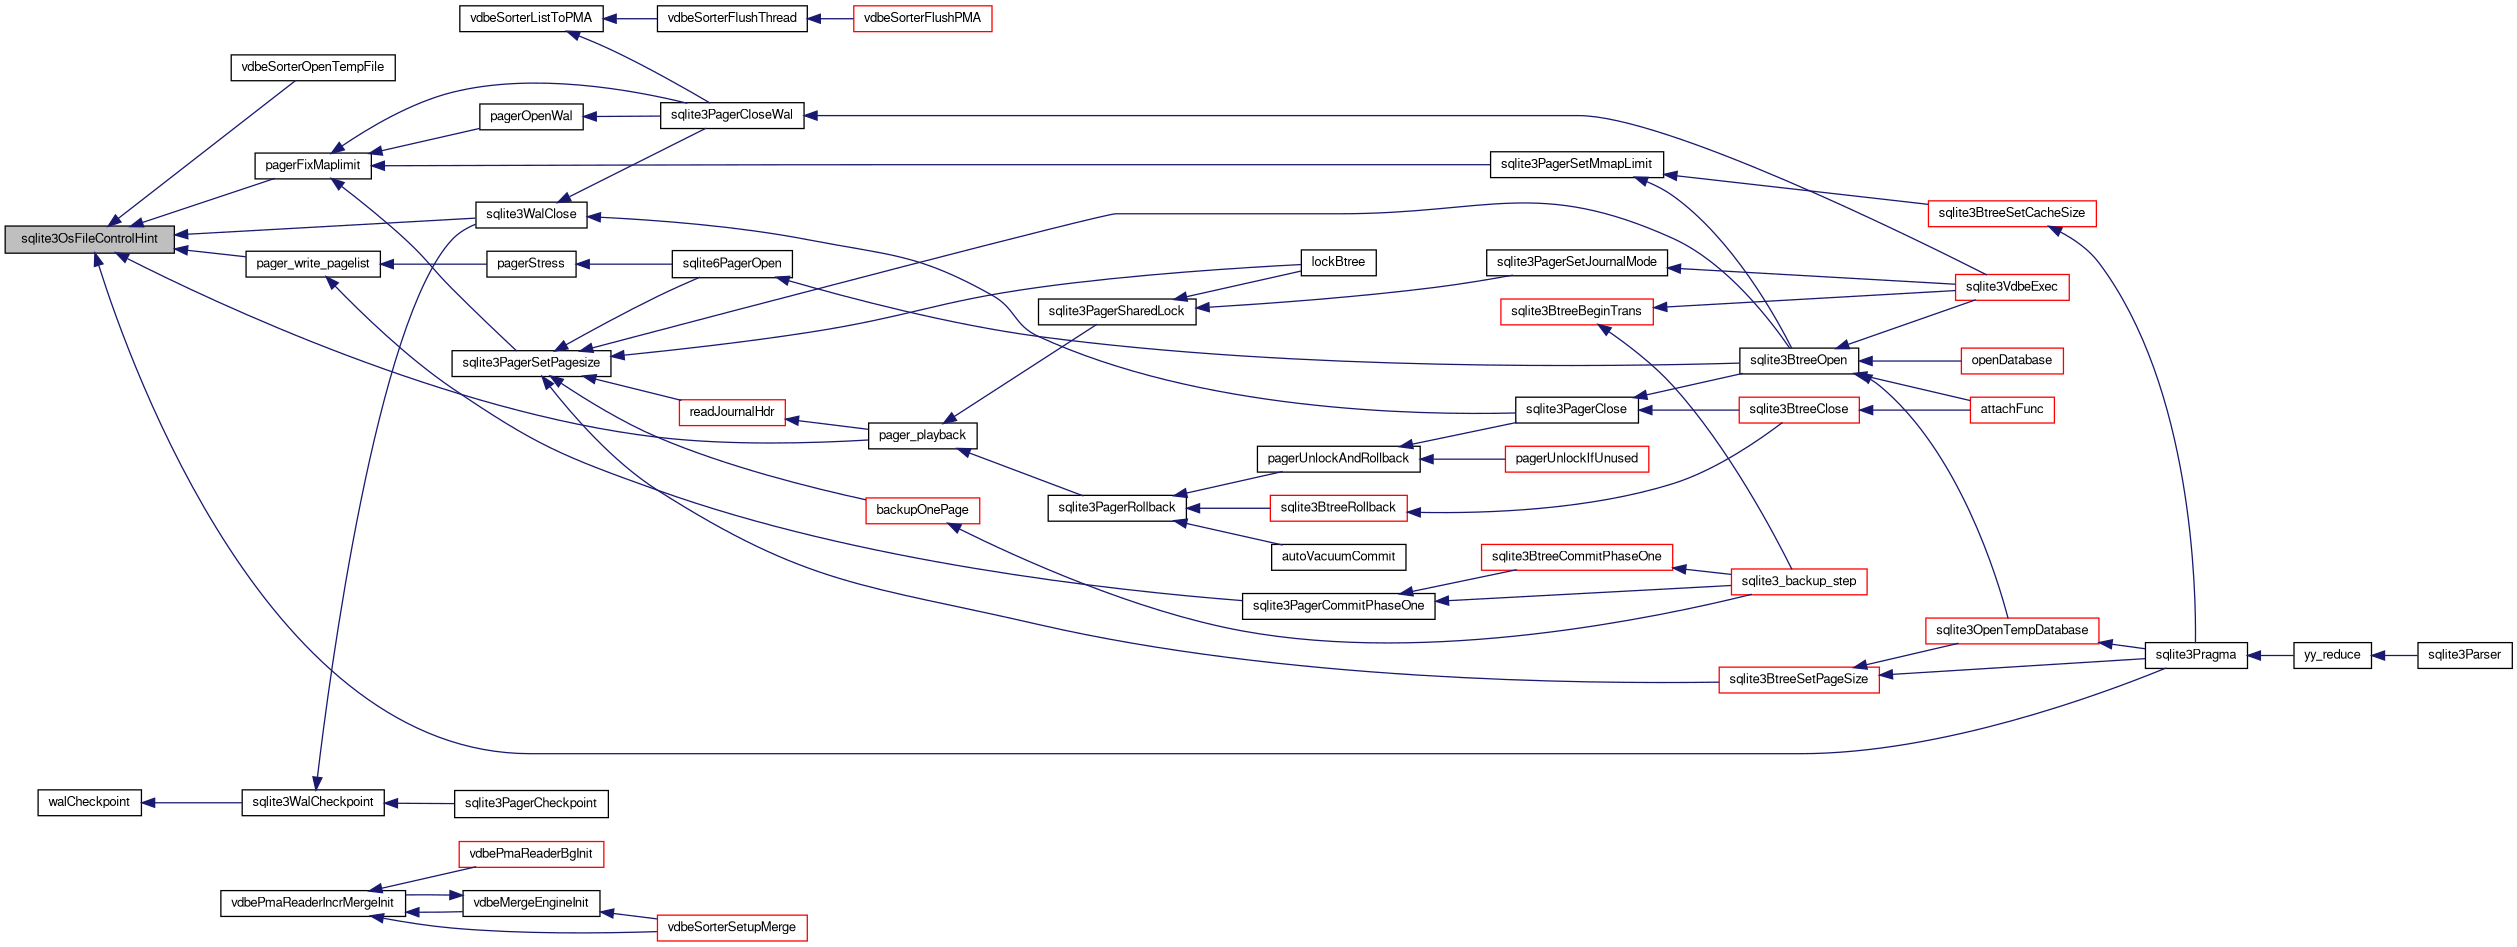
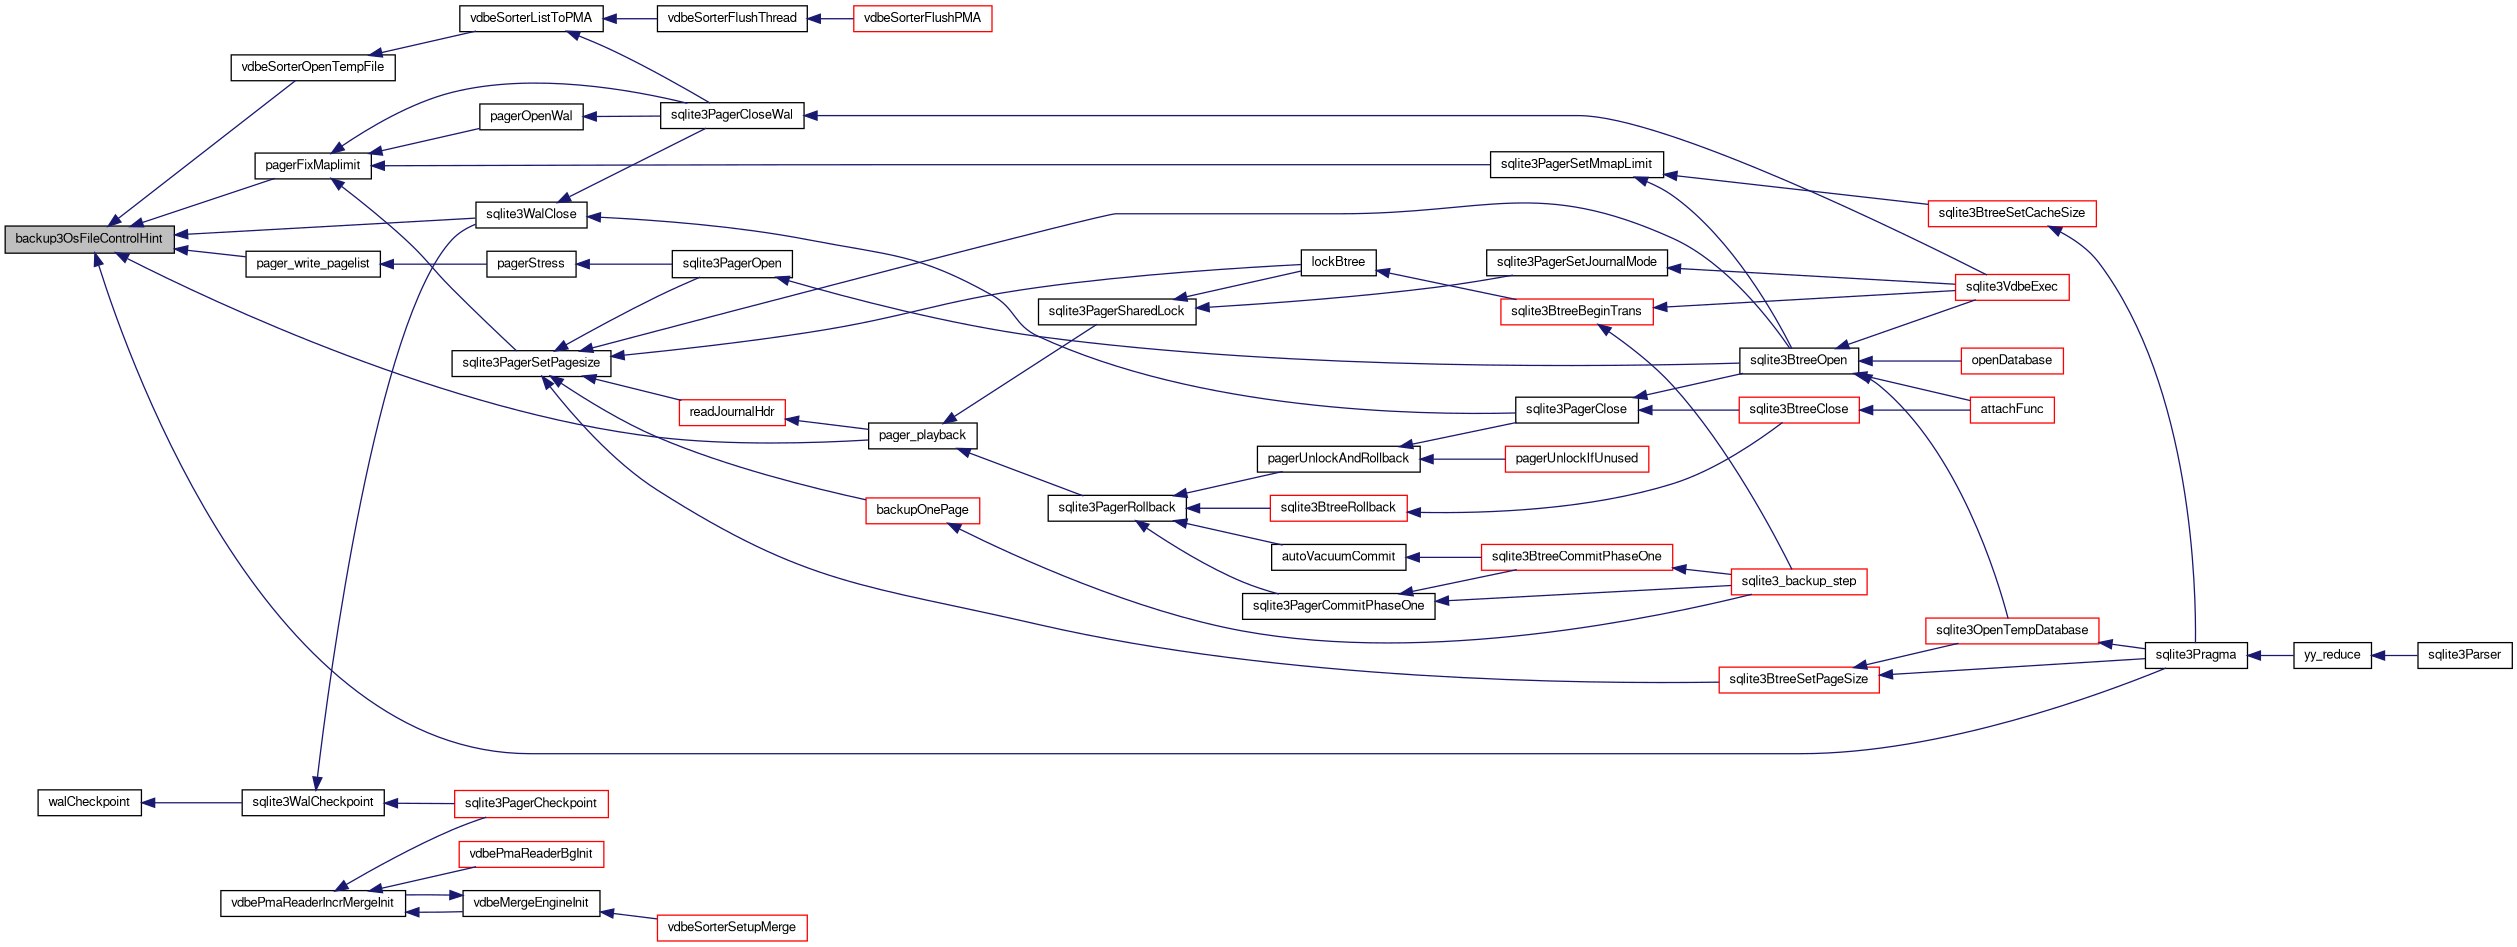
  digraph {
    rankdir=LR
    node [color=black fillcolor=white fontname=FreeSans fontsize=10 shape=record style=filled]
    edge [color=midnightblue dir=back fontname=FreeSans fontsize=10 labelfontname=FreeSans labelfontsize=10 style=solid]
-   n1 [fillcolor=grey75 fontcolor=black height=0.2 label=sqlite3OsFileControlHint width=0.4]
+   n1 [fillcolor=grey75 fontcolor=black height=0.2 label=backup3OsFileControlHint width=0.4]
    n2 [height=0.2 label=pager_playback width=0.4]
    n3 [height=0.2 label=sqlite3Pragma width=0.4]
    n4 [height=0.2 label=pagerFixMaplimit width=0.4]
    n5 [height=0.2 label=pager_write_pagelist width=0.4]
    n6 [height=0.2 label=sqlite3WalClose width=0.4]
    n7 [height=0.2 label=vdbeSorterOpenTempFile width=0.4]
    n8 [height=0.2 label=sqlite3PagerSharedLock width=0.4]
    n9 [height=0.2 label=sqlite3PagerRollback width=0.4]
    n10 [height=0.2 label=yy_reduce width=0.4]
    n11 [height=0.2 label=sqlite3PagerSetMmapLimit width=0.4]
    n12 [height=0.2 label=sqlite3PagerSetPagesize width=0.4]
    n13 [height=0.2 label=pagerOpenWal width=0.4]
    n14 [height=0.2 label=sqlite3PagerCloseWal width=0.4]
    n15 [height=0.2 label=pagerStress width=0.4]
    n16 [height=0.2 label=sqlite3PagerCommitPhaseOne width=0.4]
    n17 [height=0.2 label=walCheckpoint width=0.4]
    n18 [height=0.2 label=sqlite3WalCheckpoint width=0.4]
    n19 [height=0.2 label=sqlite3PagerClose width=0.4]
    n20 [height=0.2 label=vdbeSorterListToPMA width=0.4]
    n21 [height=0.2 label=sqlite3PagerSetJournalMode width=0.4]
    n22 [height=0.2 label=lockBtree width=0.4]
    n23 [height=0.2 label=pagerUnlockAndRollback width=0.4]
    n24 [height=0.2 label=autoVacuumCommit width=0.4]
    n25 [color=red height=0.2 label=sqlite3BtreeRollback width=0.4]
    n26 [color=red height=0.2 label=sqlite3VdbeExec width=0.4]
    n27 [color=red height=0.2 label=sqlite3BtreeBeginTrans width=0.4]
    n28 [color=red height=0.2 label=sqlite3_backup_step width=0.4]
    n29 [color=red height=0.2 label=pagerUnlockIfUnused width=0.4]
    n30 [color=red height=0.2 label=sqlite3BtreeCommitPhaseOne width=0.4]
    n31 [color=red height=0.2 label=sqlite3BtreeClose width=0.4]
    n32 [height=0.2 label=sqlite3BtreeOpen width=0.4]
    n33 [color=red height=0.2 label=attachFunc width=0.4]
    n34 [color=red height=0.2 label=sqlite3OpenTempDatabase width=0.4]
    n35 [color=red height=0.2 label=openDatabase width=0.4]
    n36 [height=0.2 label=sqlite3Parser width=0.4]
    n37 [color=red height=0.2 label=sqlite3BtreeSetCacheSize width=0.4]
    n38 [color=red height=0.2 label=readJournalHdr width=0.4]
-   n39 [height=0.2 label=sqlite6PagerOpen width=0.4]
+   n39 [height=0.2 label=sqlite3PagerOpen width=0.4]
    n40 [color=red height=0.2 label=sqlite3BtreeSetPageSize width=0.4]
    n41 [color=red height=0.2 label=backupOnePage width=0.4]
-   n42 [height=0.2 label=sqlite3PagerCheckpoint width=0.4]
+   n42 [color=red height=0.2 label=sqlite3PagerCheckpoint width=0.4]
    n43 [height=0.2 label=vdbeSorterFlushThread width=0.4]
    n44 [height=0.2 label=vdbePmaReaderIncrMergeInit width=0.4]
    n45 [height=0.2 label=vdbeMergeEngineInit width=0.4]
    n46 [color=red height=0.2 label=vdbeSorterSetupMerge width=0.4]
    n47 [color=red height=0.2 label=vdbePmaReaderBgInit width=0.4]
    n48 [color=red height=0.2 label=vdbeSorterFlushPMA width=0.4]
    n1 -> n2
    n1 -> n3
    n1 -> n4
    n1 -> n5
    n1 -> n6
    n1 -> n7
    n2 -> n8
    n2 -> n9
    n3 -> n10
    n4 -> n11
    n4 -> n12
    n4 -> n13
    n4 -> n14
    n5 -> n15
-   n5 -> n16
+   n9 -> n16
    n6 -> n14
    n6 -> n19
+   n7 -> n20
    n8 -> n21
    n8 -> n22
    n9 -> n23
    n9 -> n24
    n9 -> n25
    n10 -> n36
    n11 -> n32
    n11 -> n37
    n12 -> n22
    n12 -> n32
    n12 -> n38
    n12 -> n39
    n12 -> n40
    n12 -> n41
    n13 -> n14
    n14 -> n26
    n15 -> n39
    n16 -> n28
    n16 -> n30
    n17 -> n18
    n18 -> n6
    n18 -> n42
    n19 -> n31
    n19 -> n32
    n20 -> n14
    n20 -> n43
    n21 -> n26
+   n22 -> n27
    n23 -> n19
    n23 -> n29
+   n24 -> n30
    n25 -> n31
    n27 -> n26
    n27 -> n28
    n30 -> n28
    n31 -> n33
    n32 -> n26
    n32 -> n33
    n32 -> n34
    n32 -> n35
    n34 -> n3
    n37 -> n3
    n38 -> n2
    n39 -> n32
    n40 -> n3
    n40 -> n34
    n41 -> n28
    n43 -> n48
    n44 -> n45
-   n44 -> n46
+   n44 -> n42
    n44 -> n47
    n45 -> n44
    n45 -> n46
  }
